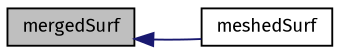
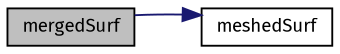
  digraph {
    rankdir=LR
    fontname="Fira Sans"
    node [color=black fontname="Fira Sans" fontsize=10 shape=record]
    n1 [fillcolor=grey75 fontcolor=black height=0.2 label=mergedSurf style=filled width=0.4]
    n2 [height=0.2 label=meshedSurf width=0.4]
-   n1 -> n2 [color=midnightblue dir=back fontname="Fira Sans" fontsize=10 labelfontname=Helvetica labelfontsize=10 style=solid]
+   n2 -> n1 [color=midnightblue dir=back fontname="Fira Sans" fontsize=10 labelfontname=Helvetica labelfontsize=10 style=solid]
  }
